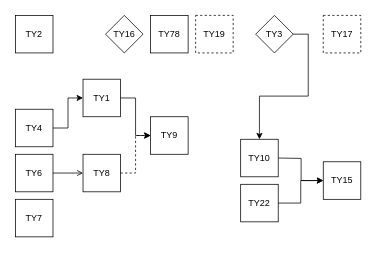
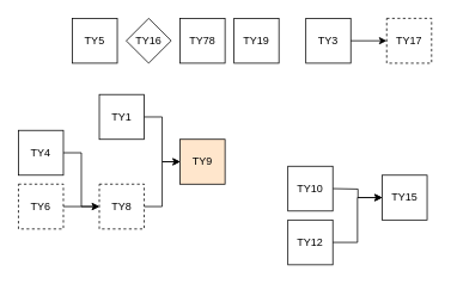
  <mxCell id="0" />
  <mxCell id="1" parent="0" />
  <mxCell id="2" value="" style="group" vertex="1" connectable="0" parent="1"><mxGeometry x="320" y="115" width="160" height="180" as="geometry" /></mxCell>
  <mxCell id="3" style="edgeStyle=orthogonalEdgeStyle;rounded=0;orthogonalLoop=1;jettySize=auto;html=1;entryX=0;entryY=0.5;entryDx=0;entryDy=0;" edge="1" parent="2" target="6"><mxGeometry relative="1" as="geometry"><mxPoint x="50" y="95" as="sourcePoint" /></mxGeometry></mxCell>
  <mxCell id="4" value="TY10" style="rounded=0;whiteSpace=wrap;html=1;" vertex="1" parent="2"><mxGeometry y="70" width="50" height="50" as="geometry" /></mxCell>
- <mxCell id="5" value="TY22" style="rounded=0;whiteSpace=wrap;html=1;" vertex="1" parent="2"><mxGeometry y="130" width="50" height="50" as="geometry" /></mxCell>
- <mxCell id="6" value="TY15" style="rounded=0;whiteSpace=wrap;html=1;" vertex="1" parent="2"><mxGeometry x="110" y="100" width="50" height="50" as="geometry" /></mxCell>
+ <mxCell id="5" value="TY12" style="rounded=0;whiteSpace=wrap;html=1;" vertex="1" parent="2"><mxGeometry y="130" width="50" height="50" as="geometry" /></mxCell>
+ <mxCell id="6" value="TY15" style="rounded=0;whiteSpace=wrap;html=1;" vertex="1" parent="2"><mxGeometry x="105" y="80" width="50" height="50" as="geometry" /></mxCell>
  <mxCell id="7" style="edgeStyle=orthogonalEdgeStyle;rounded=0;orthogonalLoop=1;jettySize=auto;html=1;exitX=1;exitY=0.5;exitDx=0;exitDy=0;entryX=0;entryY=0.5;entryDx=0;entryDy=0;" edge="1" parent="2" source="5" target="6"><mxGeometry relative="1" as="geometry" /></mxCell>
  <mxCell id="8" value="" style="group" vertex="1" connectable="0" parent="1"><mxGeometry x="20" y="105" width="230" height="210" as="geometry" /></mxCell>
  <mxCell id="9" value="TY1" style="rounded=0;whiteSpace=wrap;html=1;" vertex="1" parent="8"><mxGeometry x="90" width="50" height="50" as="geometry" /></mxCell>
- <mxCell id="10" value="TY9" style="rounded=0;whiteSpace=wrap;html=1;" vertex="1" parent="8"><mxGeometry x="180" y="50" width="50" height="50" as="geometry" /></mxCell>
- <mxCell id="11" style="edgeStyle=orthogonalEdgeStyle;rounded=0;orthogonalLoop=1;jettySize=auto;html=1;exitX=1;exitY=0.5;exitDx=0;exitDy=0;entryX=0;entryY=0.5;entryDx=0;entryDy=0;" edge="1" parent="8" source="9" target="10"><mxGeometry relative="1" as="geometry" /></mxCell>
+ <mxCell id="10" value="TY9" style="rounded=0;whiteSpace=wrap;html=1;fillColor=#ffe6cc;" vertex="1" parent="8"><mxGeometry x="180" y="50" width="50" height="50" as="geometry" /></mxCell>
+ <mxCell id="11" style="edgeStyle=orthogonalEdgeStyle;rounded=0;orthogonalLoop=1;jettySize=auto;html=1;exitX=1;exitY=0.5;exitDx=0;exitDy=0;entryX=0;entryY=0.5;entryDx=0;entryDy=0;endArrow=open;" edge="1" parent="8" source="9" target="10"><mxGeometry relative="1" as="geometry" /></mxCell>
  <mxCell id="12" value="" style="group" vertex="1" connectable="0" parent="8"><mxGeometry y="40" width="140" height="170" as="geometry" /></mxCell>
  <mxCell id="13" value="TY4" style="rounded=0;whiteSpace=wrap;html=1;" vertex="1" parent="12"><mxGeometry width="50" height="50" as="geometry" /></mxCell>
- <mxCell id="14" value="TY6" style="rounded=0;whiteSpace=wrap;html=1;" vertex="1" parent="12"><mxGeometry y="60" width="50" height="50" as="geometry" /></mxCell>
- <mxCell id="15" value="TY7" style="rounded=0;whiteSpace=wrap;html=1;" vertex="1" parent="12"><mxGeometry y="120" width="50" height="50" as="geometry" /></mxCell>
- <mxCell id="16" value="TY8" style="rounded=0;whiteSpace=wrap;html=1;" vertex="1" parent="12"><mxGeometry x="90" y="60" width="50" height="50" as="geometry" /></mxCell>
- <mxCell id="17" style="edgeStyle=orthogonalEdgeStyle;rounded=0;orthogonalLoop=1;jettySize=auto;html=1;exitX=1;exitY=0.5;exitDx=0;exitDy=0;" edge="1" parent="12" source="13" target="9"><mxGeometry relative="1" as="geometry" /></mxCell>
+ <mxCell id="14" value="TY6" style="rounded=0;whiteSpace=wrap;html=1;dashed=1;" vertex="1" parent="12"><mxGeometry y="60" width="50" height="50" as="geometry" /></mxCell>
+ <mxCell id="16" value="TY8" style="rounded=0;whiteSpace=wrap;html=1;dashed=1;" vertex="1" parent="12"><mxGeometry x="90" y="60" width="50" height="50" as="geometry" /></mxCell>
+ <mxCell id="17" style="edgeStyle=orthogonalEdgeStyle;rounded=0;orthogonalLoop=1;jettySize=auto;html=1;exitX=1;exitY=0.5;exitDx=0;exitDy=0;entryX=0;entryY=0.5;entryDx=0;entryDy=0;" edge="1" parent="12" source="13" target="16"><mxGeometry relative="1" as="geometry" /></mxCell>
  <mxCell id="18" style="edgeStyle=orthogonalEdgeStyle;rounded=0;orthogonalLoop=1;jettySize=auto;html=1;exitX=1;exitY=0.5;exitDx=0;exitDy=0;entryX=0;entryY=0.5;entryDx=0;entryDy=0;endArrow=open;" edge="1" parent="12" source="14" target="16"><mxGeometry relative="1" as="geometry" /></mxCell>
- <mxCell id="19" style="edgeStyle=orthogonalEdgeStyle;rounded=0;orthogonalLoop=1;jettySize=auto;html=1;exitX=1;exitY=0.5;exitDx=0;exitDy=0;entryX=0;entryY=0.5;entryDx=0;entryDy=0;dashed=1;" edge="1" parent="8" source="16" target="10"><mxGeometry relative="1" as="geometry" /></mxCell>
+ <mxCell id="19" style="edgeStyle=orthogonalEdgeStyle;rounded=0;orthogonalLoop=1;jettySize=auto;html=1;exitX=1;exitY=0.5;exitDx=0;exitDy=0;entryX=0;entryY=0.5;entryDx=0;entryDy=0;" edge="1" parent="8" source="16" target="10"><mxGeometry relative="1" as="geometry" /></mxCell>
  <mxCell id="20" value="" style="group" vertex="1" connectable="0" parent="1"><mxGeometry x="340" y="20" width="140" height="50" as="geometry" /></mxCell>
- <mxCell id="21" value="TY3" style="rhombus;whiteSpace=wrap;html=1;" vertex="1" parent="20"><mxGeometry width="50" height="50" as="geometry" /></mxCell>
+ <mxCell id="21" value="TY3" style="rounded=0;whiteSpace=wrap;html=1;" vertex="1" parent="20"><mxGeometry width="50" height="50" as="geometry" /></mxCell>
  <mxCell id="22" value="TY17" style="rounded=0;whiteSpace=wrap;html=1;dashed=1;" vertex="1" parent="20"><mxGeometry x="90" width="50" height="50" as="geometry" /></mxCell>
- <mxCell id="23" style="edgeStyle=orthogonalEdgeStyle;rounded=0;orthogonalLoop=1;jettySize=auto;html=1;exitX=1;exitY=0.5;exitDx=0;exitDy=0;" edge="1" parent="20" source="21" target="4"><mxGeometry relative="1" as="geometry" /></mxCell>
+ <mxCell id="23" style="edgeStyle=orthogonalEdgeStyle;rounded=0;orthogonalLoop=1;jettySize=auto;html=1;exitX=1;exitY=0.5;exitDx=0;exitDy=0;entryX=0;entryY=0.5;entryDx=0;entryDy=0;" edge="1" parent="20" source="21" target="22"><mxGeometry relative="1" as="geometry" /></mxCell>
  <mxCell id="24" value="" style="group" vertex="1" connectable="0" parent="1"><mxGeometry x="20" y="20" width="290" height="50" as="geometry" /></mxCell>
- <mxCell id="25" value="TY2" style="rounded=0;whiteSpace=wrap;html=1;" vertex="1" parent="24"><mxGeometry width="50" height="50" as="geometry" /></mxCell>
+ <mxCell id="26" value="TY5" style="rounded=0;whiteSpace=wrap;html=1;" vertex="1" parent="24"><mxGeometry x="60" width="50" height="50" as="geometry" /></mxCell>
  <mxCell id="27" value="TY16" style="rhombus;whiteSpace=wrap;html=1;" vertex="1" parent="24"><mxGeometry x="120" width="50" height="50" as="geometry" /></mxCell>
  <mxCell id="28" value="TY78" style="rounded=0;whiteSpace=wrap;html=1;" vertex="1" parent="24"><mxGeometry x="180" width="50" height="50" as="geometry" /></mxCell>
- <mxCell id="29" value="TY19" style="rounded=0;whiteSpace=wrap;html=1;dashed=1;" vertex="1" parent="24"><mxGeometry x="240" width="50" height="50" as="geometry" /></mxCell>
+ <mxCell id="29" value="TY19" style="rounded=0;whiteSpace=wrap;html=1;" vertex="1" parent="24"><mxGeometry x="240" width="50" height="50" as="geometry" /></mxCell>
